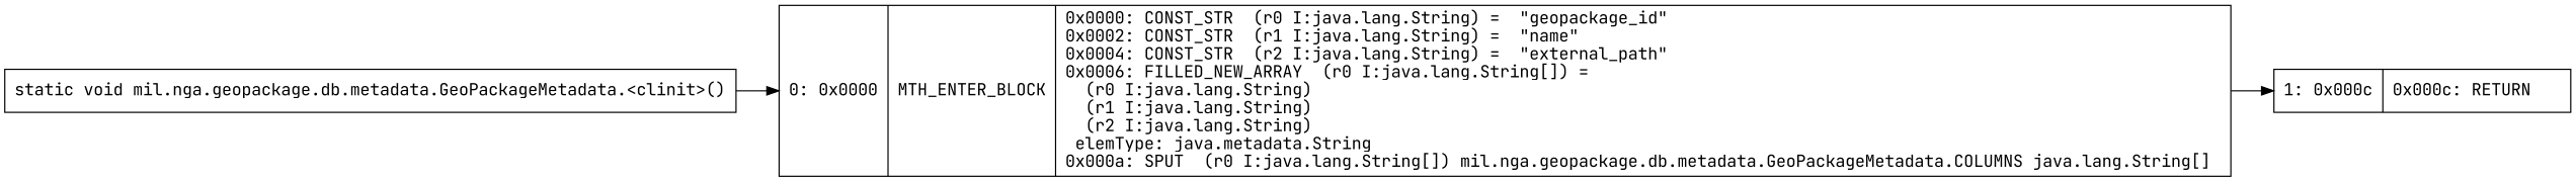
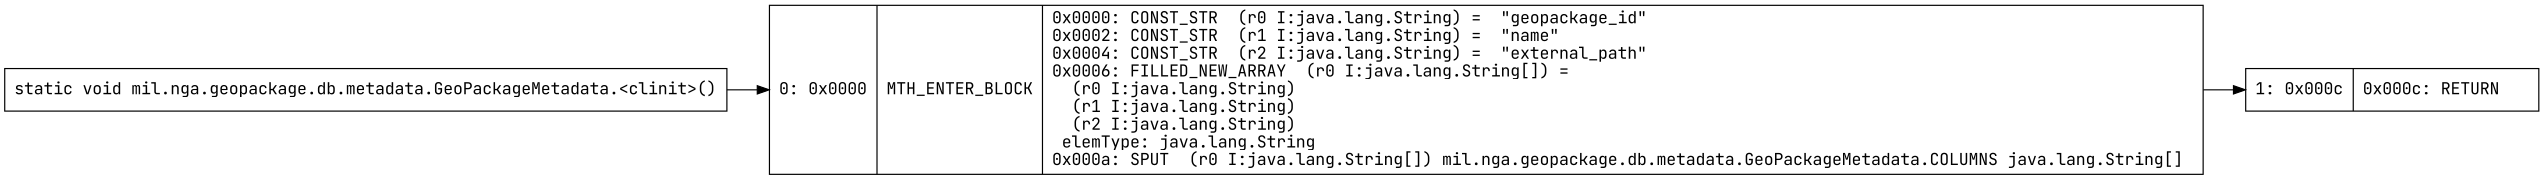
  digraph {
    rankdir=LR
    fontname="JetBrains Mono"
    node [shape=record fontname="JetBrains Mono"]
    edge [fontname="JetBrains Mono"]
-   n1 [label="{0\:\ 0x0000|MTH_ENTER_BLOCK\l|0x0000: CONST_STR  (r0 I:java.lang.String) =  \"geopackage_id\" \l0x0002: CONST_STR  (r1 I:java.lang.String) =  \"name\" \l0x0004: CONST_STR  (r2 I:java.lang.String) =  \"external_path\" \l0x0006: FILLED_NEW_ARRAY  (r0 I:java.lang.String[]) = \l  (r0 I:java.lang.String)\l  (r1 I:java.lang.String)\l  (r2 I:java.lang.String)\l elemType: java.metadata.String \l0x000a: SPUT  (r0 I:java.lang.String[]) mil.nga.geopackage.db.metadata.GeoPackageMetadata.COLUMNS java.lang.String[] \l}"]
+   n1 [label="{0\:\ 0x0000|MTH_ENTER_BLOCK\l|0x0000: CONST_STR  (r0 I:java.lang.String) =  \"geopackage_id\" \l0x0002: CONST_STR  (r1 I:java.lang.String) =  \"name\" \l0x0004: CONST_STR  (r2 I:java.lang.String) =  \"external_path\" \l0x0006: FILLED_NEW_ARRAY  (r0 I:java.lang.String[]) = \l  (r0 I:java.lang.String)\l  (r1 I:java.lang.String)\l  (r2 I:java.lang.String)\l elemType: java.lang.String \l0x000a: SPUT  (r0 I:java.lang.String[]) mil.nga.geopackage.db.metadata.GeoPackageMetadata.COLUMNS java.lang.String[] \l}"]
    n2 [label="{1\:\ 0x000c|0x000c: RETURN   \l}"]
    n3 [label="{static void mil.nga.geopackage.db.metadata.GeoPackageMetadata.\<clinit\>() }"]
    n1 -> n2
    n3 -> n1
  }
